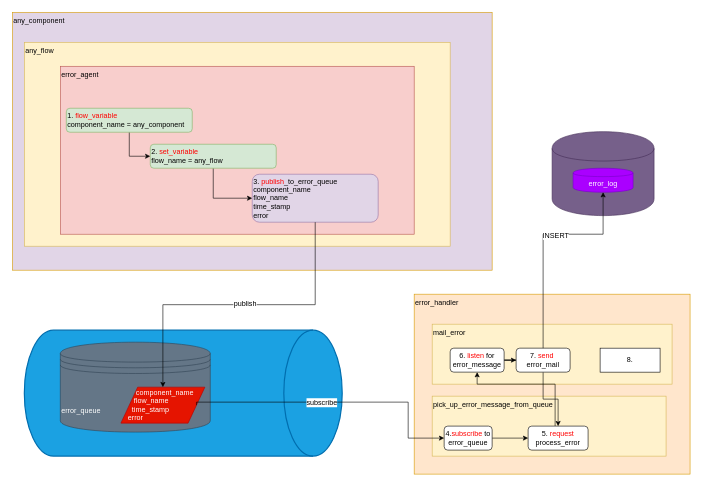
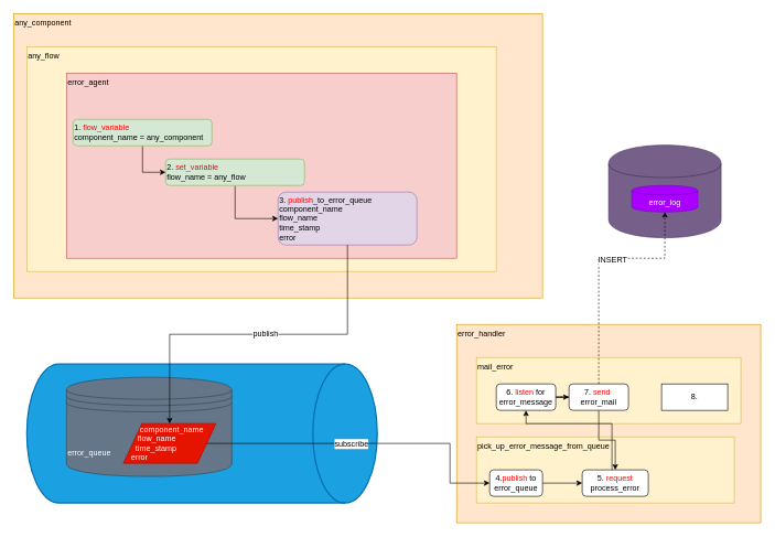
  <mxCell id="0" />
  <mxCell id="1" parent="0" />
- <mxCell id="2" value="any_component" style="rounded=0;whiteSpace=wrap;html=1;verticalAlign=top;align=left;fillColor=#e1d5e7;strokeColor=#d79b00;" parent="1" vertex="1"><mxGeometry x="20" y="20" width="800" height="430" as="geometry" /></mxCell>
+ <mxCell id="2" value="any_component" style="rounded=0;whiteSpace=wrap;html=1;verticalAlign=top;align=left;fillColor=#ffe6cc;strokeColor=#d79b00;" parent="1" vertex="1"><mxGeometry x="20" y="20" width="800" height="430" as="geometry" /></mxCell>
  <mxCell id="3" value="any_flow" style="rounded=0;whiteSpace=wrap;html=1;align=left;verticalAlign=top;fillColor=#fff2cc;strokeColor=#d6b656;" parent="1" vertex="1"><mxGeometry x="40" y="70" width="710" height="340" as="geometry" /></mxCell>
  <mxCell id="4" value="error_agent" style="rounded=0;whiteSpace=wrap;html=1;align=left;verticalAlign=top;fillColor=#f8cecc;strokeColor=#b85450;" parent="1" vertex="1"><mxGeometry x="100" y="110" width="590" height="280" as="geometry" /></mxCell>
  <mxCell id="5" style="edgeStyle=orthogonalEdgeStyle;rounded=0;orthogonalLoop=1;jettySize=auto;html=1;entryX=0;entryY=0.5;entryDx=0;entryDy=0;" parent="1" source="6" target="8" edge="1"><mxGeometry relative="1" as="geometry" /></mxCell>
  <mxCell id="6" value="1.&lt;font color=&quot;#ff0000&quot;&gt; flow_variable&lt;/font&gt;&lt;br&gt;component_name = any_component" style="rounded=1;whiteSpace=wrap;html=1;align=left;fillColor=#d5e8d4;strokeColor=#82b366;" parent="1" vertex="1"><mxGeometry x="110" y="180" width="210" height="40" as="geometry" /></mxCell>
  <mxCell id="7" style="edgeStyle=orthogonalEdgeStyle;rounded=0;orthogonalLoop=1;jettySize=auto;html=1;entryX=0;entryY=0.5;entryDx=0;entryDy=0;exitX=0.5;exitY=1;exitDx=0;exitDy=0;" parent="1" source="8" target="9" edge="1"><mxGeometry relative="1" as="geometry" /></mxCell>
  <mxCell id="8" value="2.&lt;font color=&quot;#ff0000&quot;&gt; set_variable&lt;/font&gt;&lt;br&gt;flow_name = any_flow" style="rounded=1;whiteSpace=wrap;html=1;align=left;fillColor=#d5e8d4;strokeColor=#82b366;" parent="1" vertex="1"><mxGeometry x="250" y="240" width="210" height="40" as="geometry" /></mxCell>
  <mxCell id="9" value="3.&lt;font color=&quot;#ff0000&quot;&gt; publish&lt;/font&gt;_to_error_queue&lt;br&gt;component_name&lt;br&gt;flow_name&lt;br&gt;time_stamp&lt;br&gt;error" style="rounded=1;whiteSpace=wrap;html=1;align=left;fillColor=#e1d5e7;strokeColor=#9673a6;" parent="1" vertex="1"><mxGeometry x="420" y="290" width="210" height="80" as="geometry" /></mxCell>
  <mxCell id="10" value="" style="strokeWidth=2;html=1;shape=mxgraph.flowchart.direct_data;whiteSpace=wrap;align=left;fillColor=#1ba1e2;strokeColor=#006EAF;fontColor=#ffffff;" parent="1" vertex="1"><mxGeometry x="40" y="550" width="530" height="210" as="geometry" /></mxCell>
  <mxCell id="11" value="&lt;br&gt;&lt;br&gt;error_queue" style="shape=datastore;whiteSpace=wrap;html=1;align=left;verticalAlign=middle;fillColor=#647687;strokeColor=#314354;fontColor=#ffffff;" parent="1" vertex="1"><mxGeometry x="100" y="570" width="250" height="150" as="geometry" /></mxCell>
- <mxCell id="12" value="&amp;nbsp; &amp;nbsp; &amp;nbsp; &amp;nbsp;component_name&lt;br&gt;&amp;nbsp; &amp;nbsp; &amp;nbsp; flow_name&lt;br&gt;&amp;nbsp; &amp;nbsp; &amp;nbsp;time_stamp&lt;br&gt;&amp;nbsp; &amp;nbsp;error" style="shape=parallelogram;perimeter=parallelogramPerimeter;whiteSpace=wrap;html=1;align=left;fillColor=#e51400;strokeColor=#B20000;fontColor=#ffffff;" parent="1" vertex="1"><mxGeometry x="201" y="645" width="140" height="60" as="geometry" /></mxCell>
+ <mxCell id="12" value="&amp;nbsp; &amp;nbsp; &amp;nbsp; &amp;nbsp;component_name&lt;br&gt;&amp;nbsp; &amp;nbsp; &amp;nbsp; flow_name&lt;br&gt;&amp;nbsp; &amp;nbsp; &amp;nbsp;time_stamp&lt;br&gt;&amp;nbsp; &amp;nbsp;error" style="shape=parallelogram;perimeter=parallelogramPerimeter;whiteSpace=wrap;html=1;align=left;fillColor=#e51400;strokeColor=#B20000;fontColor=#ffffff;" parent="1" vertex="1"><mxGeometry x="186" y="640" width="140" height="60" as="geometry" /></mxCell>
  <mxCell id="13" style="edgeStyle=orthogonalEdgeStyle;rounded=0;orthogonalLoop=1;jettySize=auto;html=1;exitX=0.5;exitY=1;exitDx=0;exitDy=0;" parent="1" source="9" target="12" edge="1"><mxGeometry relative="1" as="geometry" /></mxCell>
  <mxCell id="14" value="publish" style="text;html=1;align=center;verticalAlign=middle;resizable=0;points=[];;labelBackgroundColor=#ffffff;" parent="13" vertex="1" connectable="0"><mxGeometry x="-0.035" y="-1" relative="1" as="geometry"><mxPoint as="offset" /></mxGeometry></mxCell>
  <mxCell id="15" value="error_handler" style="rounded=0;whiteSpace=wrap;html=1;align=left;verticalAlign=top;fillColor=#ffe6cc;strokeColor=#d79b00;" parent="1" vertex="1"><mxGeometry x="690" y="490" width="460" height="300" as="geometry" /></mxCell>
  <mxCell id="16" value="mail_error" style="rounded=0;whiteSpace=wrap;html=1;align=left;verticalAlign=top;fillColor=#fff2cc;strokeColor=#d6b656;" parent="1" vertex="1"><mxGeometry x="720" y="540" width="400" height="100" as="geometry" /></mxCell>
  <mxCell id="17" value="&lt;span&gt;pick_up_error_message_from_queue&lt;/span&gt;" style="rounded=0;whiteSpace=wrap;html=1;align=left;verticalAlign=top;fillColor=#fff2cc;strokeColor=#d6b656;" parent="1" vertex="1"><mxGeometry x="720" y="660" width="390" height="100" as="geometry" /></mxCell>
  <mxCell id="18" style="edgeStyle=orthogonalEdgeStyle;rounded=0;orthogonalLoop=1;jettySize=auto;html=1;entryX=1;entryY=0.5;entryDx=0;entryDy=0;startArrow=classic;startFill=1;endArrow=none;endFill=0;exitX=0;exitY=0.5;exitDx=0;exitDy=0;" parent="1" source="21" target="12" edge="1"><mxGeometry relative="1" as="geometry"><Array as="points"><mxPoint x="680" y="730" /><mxPoint x="680" y="670" /></Array></mxGeometry></mxCell>
  <mxCell id="19" value="subscribe" style="text;html=1;align=center;verticalAlign=middle;resizable=0;points=[];;labelBackgroundColor=#ffffff;" parent="18" vertex="1" connectable="0"><mxGeometry x="0.107" relative="1" as="geometry"><mxPoint as="offset" /></mxGeometry></mxCell>
  <mxCell id="20" style="edgeStyle=orthogonalEdgeStyle;rounded=0;orthogonalLoop=1;jettySize=auto;html=1;entryX=0;entryY=0.5;entryDx=0;entryDy=0;startArrow=none;startFill=0;endArrow=classic;endFill=1;" parent="1" source="21" target="23" edge="1"><mxGeometry relative="1" as="geometry" /></mxCell>
- <mxCell id="21" value="4.&lt;font color=&quot;#ff0000&quot;&gt;subscribe&lt;/font&gt; to error_queue" style="rounded=1;whiteSpace=wrap;html=1;align=center;" parent="1" vertex="1"><mxGeometry x="740" y="710" width="80" height="40" as="geometry" /></mxCell>
+ <mxCell id="21" value="4.&lt;font color=&quot;#ff0000&quot;&gt;publish&lt;/font&gt; to error_queue" style="rounded=1;whiteSpace=wrap;html=1;align=center;" parent="1" vertex="1"><mxGeometry x="740" y="710" width="80" height="40" as="geometry" /></mxCell>
  <mxCell id="22" style="edgeStyle=orthogonalEdgeStyle;rounded=0;orthogonalLoop=1;jettySize=auto;html=1;startArrow=none;startFill=0;endArrow=classic;endFill=1;" parent="1" source="23" target="25" edge="1"><mxGeometry relative="1" as="geometry"><Array as="points"><mxPoint x="925" y="640" /><mxPoint x="795" y="640" /></Array></mxGeometry></mxCell>
  <mxCell id="23" value="5. &lt;font color=&quot;#ff0000&quot;&gt;request&lt;/font&gt; process_error" style="rounded=1;whiteSpace=wrap;html=1;align=center;" parent="1" vertex="1"><mxGeometry x="880" y="710" width="100" height="40" as="geometry" /></mxCell>
  <mxCell id="24" style="edgeStyle=orthogonalEdgeStyle;rounded=0;orthogonalLoop=1;jettySize=auto;html=1;entryX=0;entryY=0.5;entryDx=0;entryDy=0;startArrow=none;startFill=0;endArrow=classic;endFill=1;" parent="1" source="25" target="27" edge="1"><mxGeometry relative="1" as="geometry" /></mxCell>
  <mxCell id="25" value="6. &lt;font color=&quot;#ff0000&quot;&gt;listen&lt;/font&gt; for error_message&lt;span style=&quot;color: rgba(0 , 0 , 0 , 0) ; font-family: monospace ; font-size: 0px ; white-space: nowrap&quot;&gt;%3CmxGraphModel%3E%3Croot%3E%3CmxCell%20id%3D%220%22%2F%3E%3CmxCell%20id%3D%221%22%20parent%3D%220%22%2F%3E%3CmxCell%20id%3D%222%22%20value%3D%22process_error%22%20style%3D%22rounded%3D1%3BwhiteSpace%3Dwrap%3Bhtml%3D1%3Balign%3Dleft%3B%22%20vertex%3D%221%22%20parent%3D%221%22%3E%3CmxGeometry%20x%3D%22880%22%20y%3D%22710%22%20width%3D%2290%22%20height%3D%2240%22%20as%3D%22geometry%22%2F%3E%3C%2FmxCell%3E%3C%2Froot%3E%3C%2FmxGraphModel%3E&lt;/span&gt;" style="rounded=1;whiteSpace=wrap;html=1;align=center;" parent="1" vertex="1"><mxGeometry x="750" y="580" width="90" height="40" as="geometry" /></mxCell>
  <mxCell id="26" style="edgeStyle=orthogonalEdgeStyle;rounded=0;orthogonalLoop=1;jettySize=auto;html=1;startArrow=none;startFill=0;endArrow=classic;endFill=1;" parent="1" source="27" target="23" edge="1"><mxGeometry relative="1" as="geometry" /></mxCell>
  <mxCell id="27" value="7.&amp;nbsp;&lt;font color=&quot;#ff0000&quot;&gt;send&amp;nbsp;&lt;br&gt;&lt;/font&gt;error_mail" style="rounded=1;whiteSpace=wrap;html=1;align=center;" parent="1" vertex="1"><mxGeometry x="860" y="580" width="90" height="40" as="geometry" /></mxCell>
  <mxCell id="28" value="" style="shape=cylinder;whiteSpace=wrap;html=1;boundedLbl=1;backgroundOutline=1;align=left;fillColor=#76608a;strokeColor=#432D57;fontColor=#ffffff;" parent="1" vertex="1"><mxGeometry x="920" y="219" width="170" height="140" as="geometry" /></mxCell>
  <mxCell id="29" value="8. " style="whiteSpace=wrap;html=1;align=center;rounded=0;" parent="1" vertex="1"><mxGeometry x="1000" y="580" width="100" height="40" as="geometry" /></mxCell>
  <mxCell id="30" value="error_log" style="shape=cylinder;whiteSpace=wrap;html=1;boundedLbl=1;backgroundOutline=1;align=center;fillColor=#aa00ff;strokeColor=#7700CC;fontColor=#ffffff;" parent="1" vertex="1"><mxGeometry x="955" y="280" width="100" height="40" as="geometry" /></mxCell>
- <mxCell id="31" style="edgeStyle=orthogonalEdgeStyle;rounded=0;orthogonalLoop=1;jettySize=auto;html=1;entryX=0.5;entryY=1;entryDx=0;entryDy=0;startArrow=none;startFill=0;endArrow=classic;endFill=1;" parent="1" source="27" target="30" edge="1"><mxGeometry relative="1" as="geometry"><Array as="points"><mxPoint x="905" y="390" /><mxPoint x="1005" y="390" /></Array></mxGeometry></mxCell>
+ <mxCell id="31" style="edgeStyle=orthogonalEdgeStyle;rounded=0;orthogonalLoop=1;jettySize=auto;html=1;entryX=0.5;entryY=1;entryDx=0;entryDy=0;startArrow=none;startFill=0;endArrow=classic;endFill=1;dashed=1;" parent="1" source="27" target="30" edge="1"><mxGeometry relative="1" as="geometry"><Array as="points"><mxPoint x="905" y="390" /><mxPoint x="1005" y="390" /></Array></mxGeometry></mxCell>
  <mxCell id="32" value="INSERT" style="text;html=1;align=center;verticalAlign=middle;resizable=0;points=[];;labelBackgroundColor=#ffffff;" parent="31" vertex="1" connectable="0"><mxGeometry x="0.165" y="-1" relative="1" as="geometry"><mxPoint as="offset" /></mxGeometry></mxCell>
